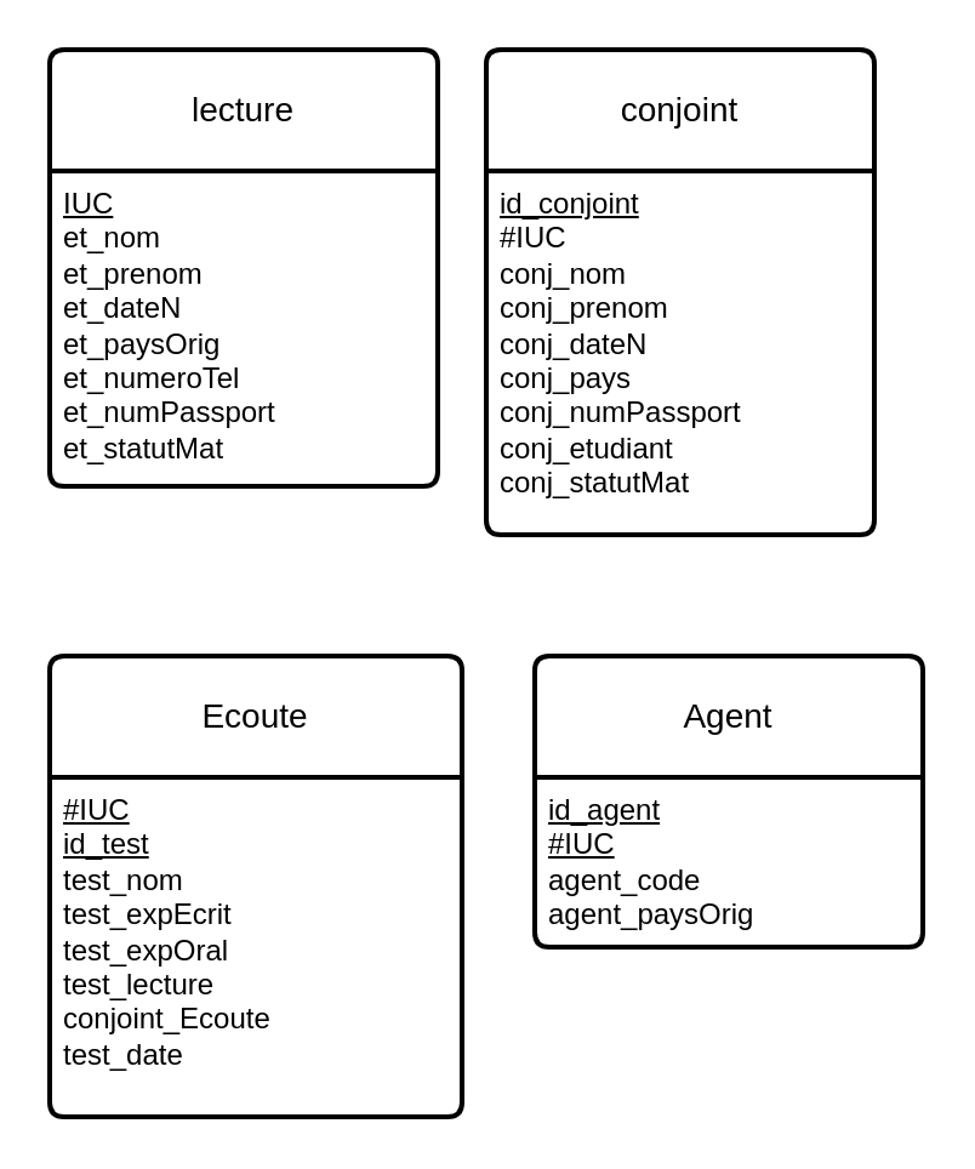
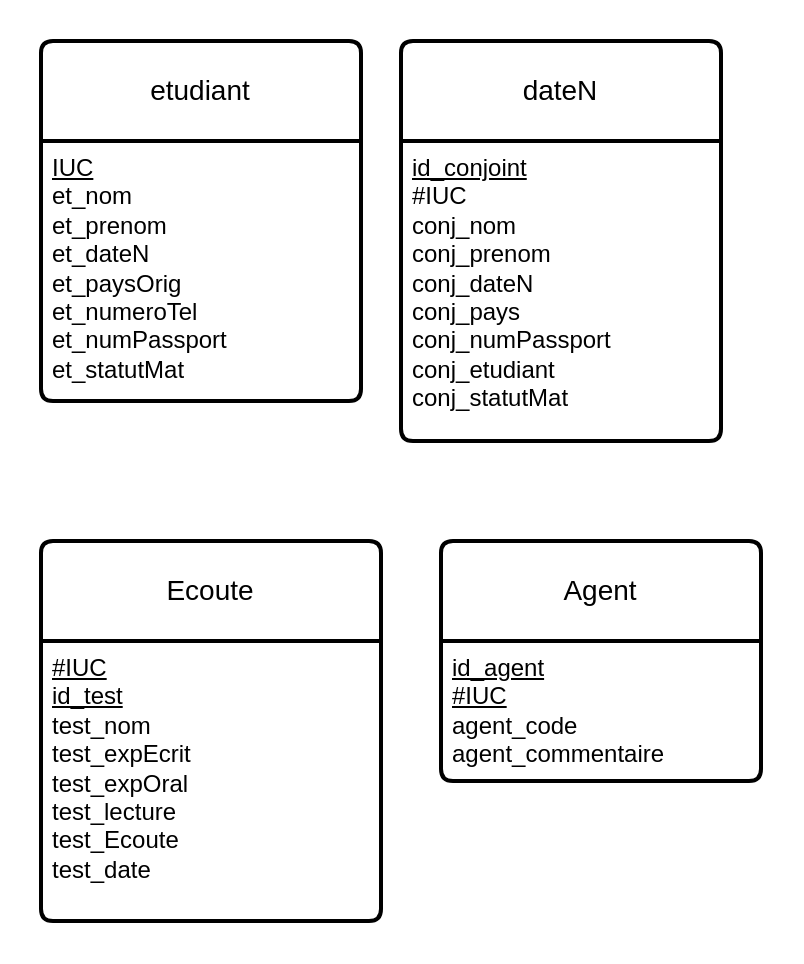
  <mxCell id="0" />
  <mxCell id="1" parent="0" />
- <mxCell id="2" value="lecture" style="swimlane;childLayout=stackLayout;horizontal=1;startSize=50;horizontalStack=0;rounded=1;fontSize=14;fontStyle=0;strokeWidth=2;resizeParent=0;resizeLast=1;shadow=0;dashed=0;align=center;arcSize=4;whiteSpace=wrap;html=1;" vertex="1" parent="1"><mxGeometry x="20" y="20" width="160" height="180" as="geometry" /></mxCell>
+ <mxCell id="2" value="etudiant" style="swimlane;childLayout=stackLayout;horizontal=1;startSize=50;horizontalStack=0;rounded=1;fontSize=14;fontStyle=0;strokeWidth=2;resizeParent=0;resizeLast=1;shadow=0;dashed=0;align=center;arcSize=4;whiteSpace=wrap;html=1;" vertex="1" parent="1"><mxGeometry x="20" y="20" width="160" height="180" as="geometry" /></mxCell>
  <mxCell id="3" value="&lt;u&gt;IUC&lt;/u&gt;&lt;br&gt;et_nom&lt;br&gt;et_prenom&lt;br&gt;et_dateN&lt;div&gt;et_paysOrig&lt;/div&gt;&lt;div&gt;et_numeroTel&lt;/div&gt;&lt;div&gt;et_numPassport&lt;/div&gt;&lt;div&gt;et_statutMat&lt;/div&gt;" style="align=left;strokeColor=none;fillColor=none;spacingLeft=4;fontSize=12;verticalAlign=top;resizable=0;rotatable=0;part=1;html=1;" vertex="1" parent="2"><mxGeometry y="50" width="160" height="130" as="geometry" /></mxCell>
- <mxCell id="4" value="conjoint" style="swimlane;childLayout=stackLayout;horizontal=1;startSize=50;horizontalStack=0;rounded=1;fontSize=14;fontStyle=0;strokeWidth=2;resizeParent=0;resizeLast=1;shadow=0;dashed=0;align=center;arcSize=4;whiteSpace=wrap;html=1;" vertex="1" parent="1"><mxGeometry x="200" y="20" width="160" height="200" as="geometry" /></mxCell>
+ <mxCell id="4" value="dateN" style="swimlane;childLayout=stackLayout;horizontal=1;startSize=50;horizontalStack=0;rounded=1;fontSize=14;fontStyle=0;strokeWidth=2;resizeParent=0;resizeLast=1;shadow=0;dashed=0;align=center;arcSize=4;whiteSpace=wrap;html=1;" vertex="1" parent="1"><mxGeometry x="200" y="20" width="160" height="200" as="geometry" /></mxCell>
  <mxCell id="5" value="&lt;u&gt;id_conjoint&lt;/u&gt;&lt;br&gt;#IUC&lt;br&gt;conj_nom&lt;br&gt;conj_prenom&lt;br&gt;conj_dateN&lt;br&gt;conj_pays&lt;br&gt;conj_numPassport&lt;br&gt;conj_etudiant&lt;br&gt;conj_statutMat" style="align=left;strokeColor=none;fillColor=none;spacingLeft=4;fontSize=12;verticalAlign=top;resizable=0;rotatable=0;part=1;html=1;" vertex="1" parent="4"><mxGeometry y="50" width="160" height="150" as="geometry" /></mxCell>
  <mxCell id="6" value="Ecoute" style="swimlane;childLayout=stackLayout;horizontal=1;startSize=50;horizontalStack=0;rounded=1;fontSize=14;fontStyle=0;strokeWidth=2;resizeParent=0;resizeLast=1;shadow=0;dashed=0;align=center;arcSize=4;whiteSpace=wrap;html=1;" vertex="1" parent="1"><mxGeometry x="20" y="270" width="170" height="190" as="geometry" /></mxCell>
- <mxCell id="7" value="&lt;u&gt;#IUC&lt;/u&gt;&lt;br&gt;&lt;u&gt;id_test&lt;/u&gt;&lt;br&gt;test_nom&lt;br&gt;test_expEcrit&lt;br&gt;test_expOral&lt;br&gt;test_lecture&lt;br&gt;conjoint_Ecoute&lt;br&gt;test_date&lt;div&gt;&lt;br&gt;&lt;/div&gt;" style="align=left;strokeColor=none;fillColor=none;spacingLeft=4;fontSize=12;verticalAlign=top;resizable=0;rotatable=0;part=1;html=1;" vertex="1" parent="6"><mxGeometry y="50" width="170" height="140" as="geometry" /></mxCell>
+ <mxCell id="7" value="&lt;u&gt;#IUC&lt;/u&gt;&lt;br&gt;&lt;u&gt;id_test&lt;/u&gt;&lt;br&gt;test_nom&lt;br&gt;test_expEcrit&lt;br&gt;test_expOral&lt;br&gt;test_lecture&lt;br&gt;test_Ecoute&lt;br&gt;test_date&lt;div&gt;&lt;br&gt;&lt;/div&gt;" style="align=left;strokeColor=none;fillColor=none;spacingLeft=4;fontSize=12;verticalAlign=top;resizable=0;rotatable=0;part=1;html=1;" vertex="1" parent="6"><mxGeometry y="50" width="170" height="140" as="geometry" /></mxCell>
  <mxCell id="8" value="Agent" style="swimlane;childLayout=stackLayout;horizontal=1;startSize=50;horizontalStack=0;rounded=1;fontSize=14;fontStyle=0;strokeWidth=2;resizeParent=0;resizeLast=1;shadow=0;dashed=0;align=center;arcSize=4;whiteSpace=wrap;html=1;" vertex="1" parent="1"><mxGeometry x="220" y="270" width="160" height="120" as="geometry" /></mxCell>
- <mxCell id="9" value="&lt;u&gt;id_agent&lt;/u&gt;&lt;br&gt;&lt;u&gt;#IUC&lt;br&gt;&lt;/u&gt;agent_code&lt;br&gt;agent_paysOrig" style="align=left;strokeColor=none;fillColor=none;spacingLeft=4;fontSize=12;verticalAlign=top;resizable=0;rotatable=0;part=1;html=1;" vertex="1" parent="8"><mxGeometry y="50" width="160" height="70" as="geometry" /></mxCell>
+ <mxCell id="9" value="&lt;u&gt;id_agent&lt;/u&gt;&lt;br&gt;&lt;u&gt;#IUC&lt;br&gt;&lt;/u&gt;agent_code&lt;br&gt;agent_commentaire" style="align=left;strokeColor=none;fillColor=none;spacingLeft=4;fontSize=12;verticalAlign=top;resizable=0;rotatable=0;part=1;html=1;" vertex="1" parent="8"><mxGeometry y="50" width="160" height="70" as="geometry" /></mxCell>
